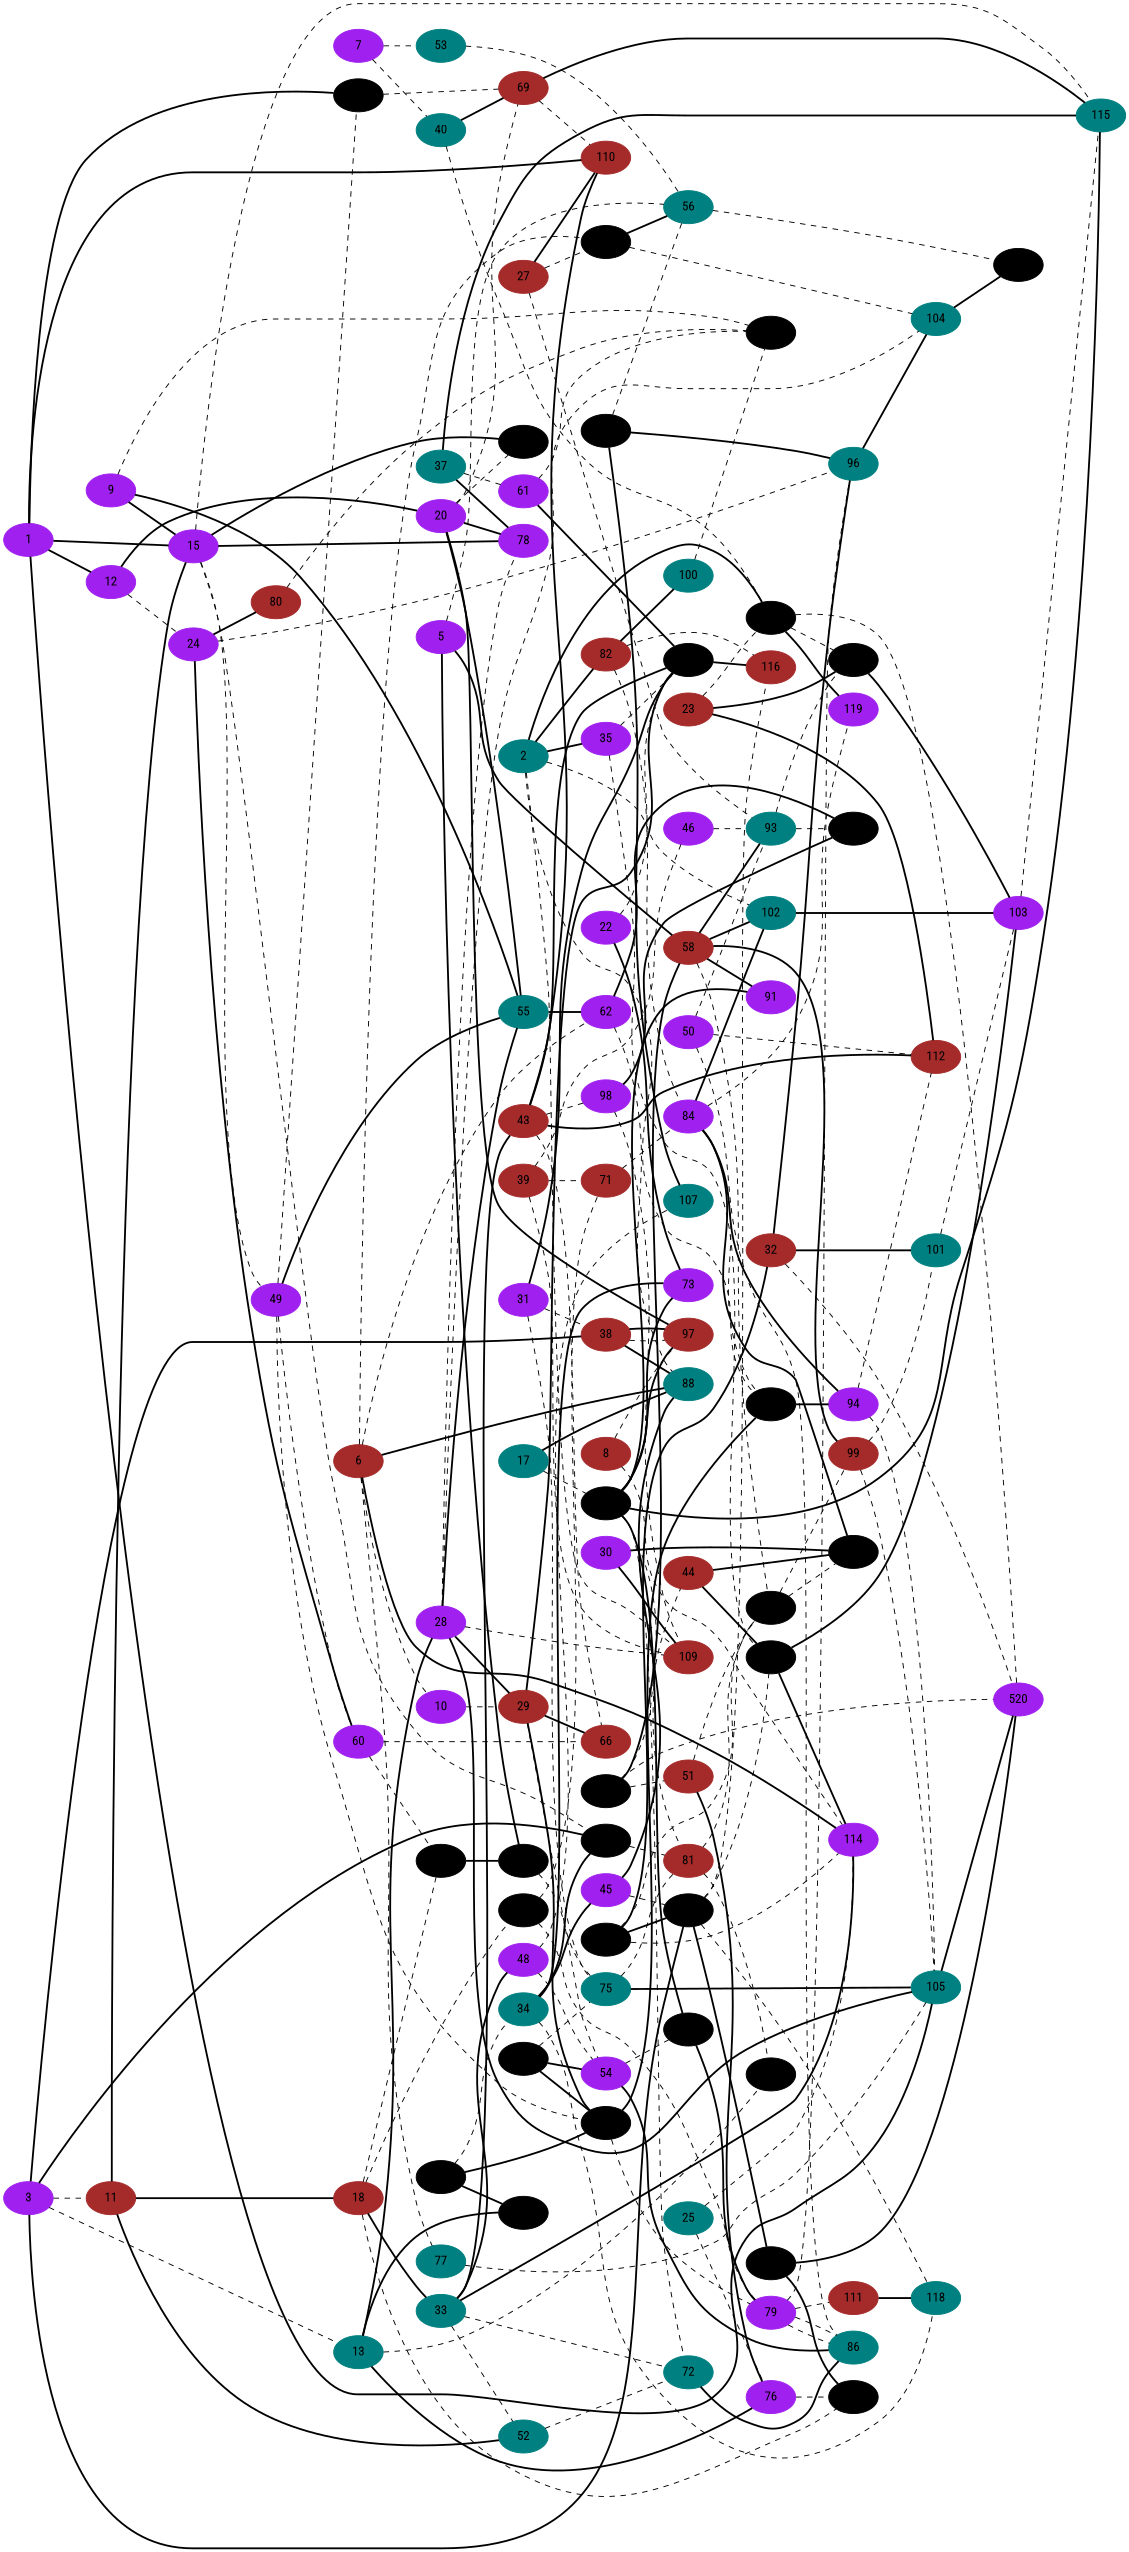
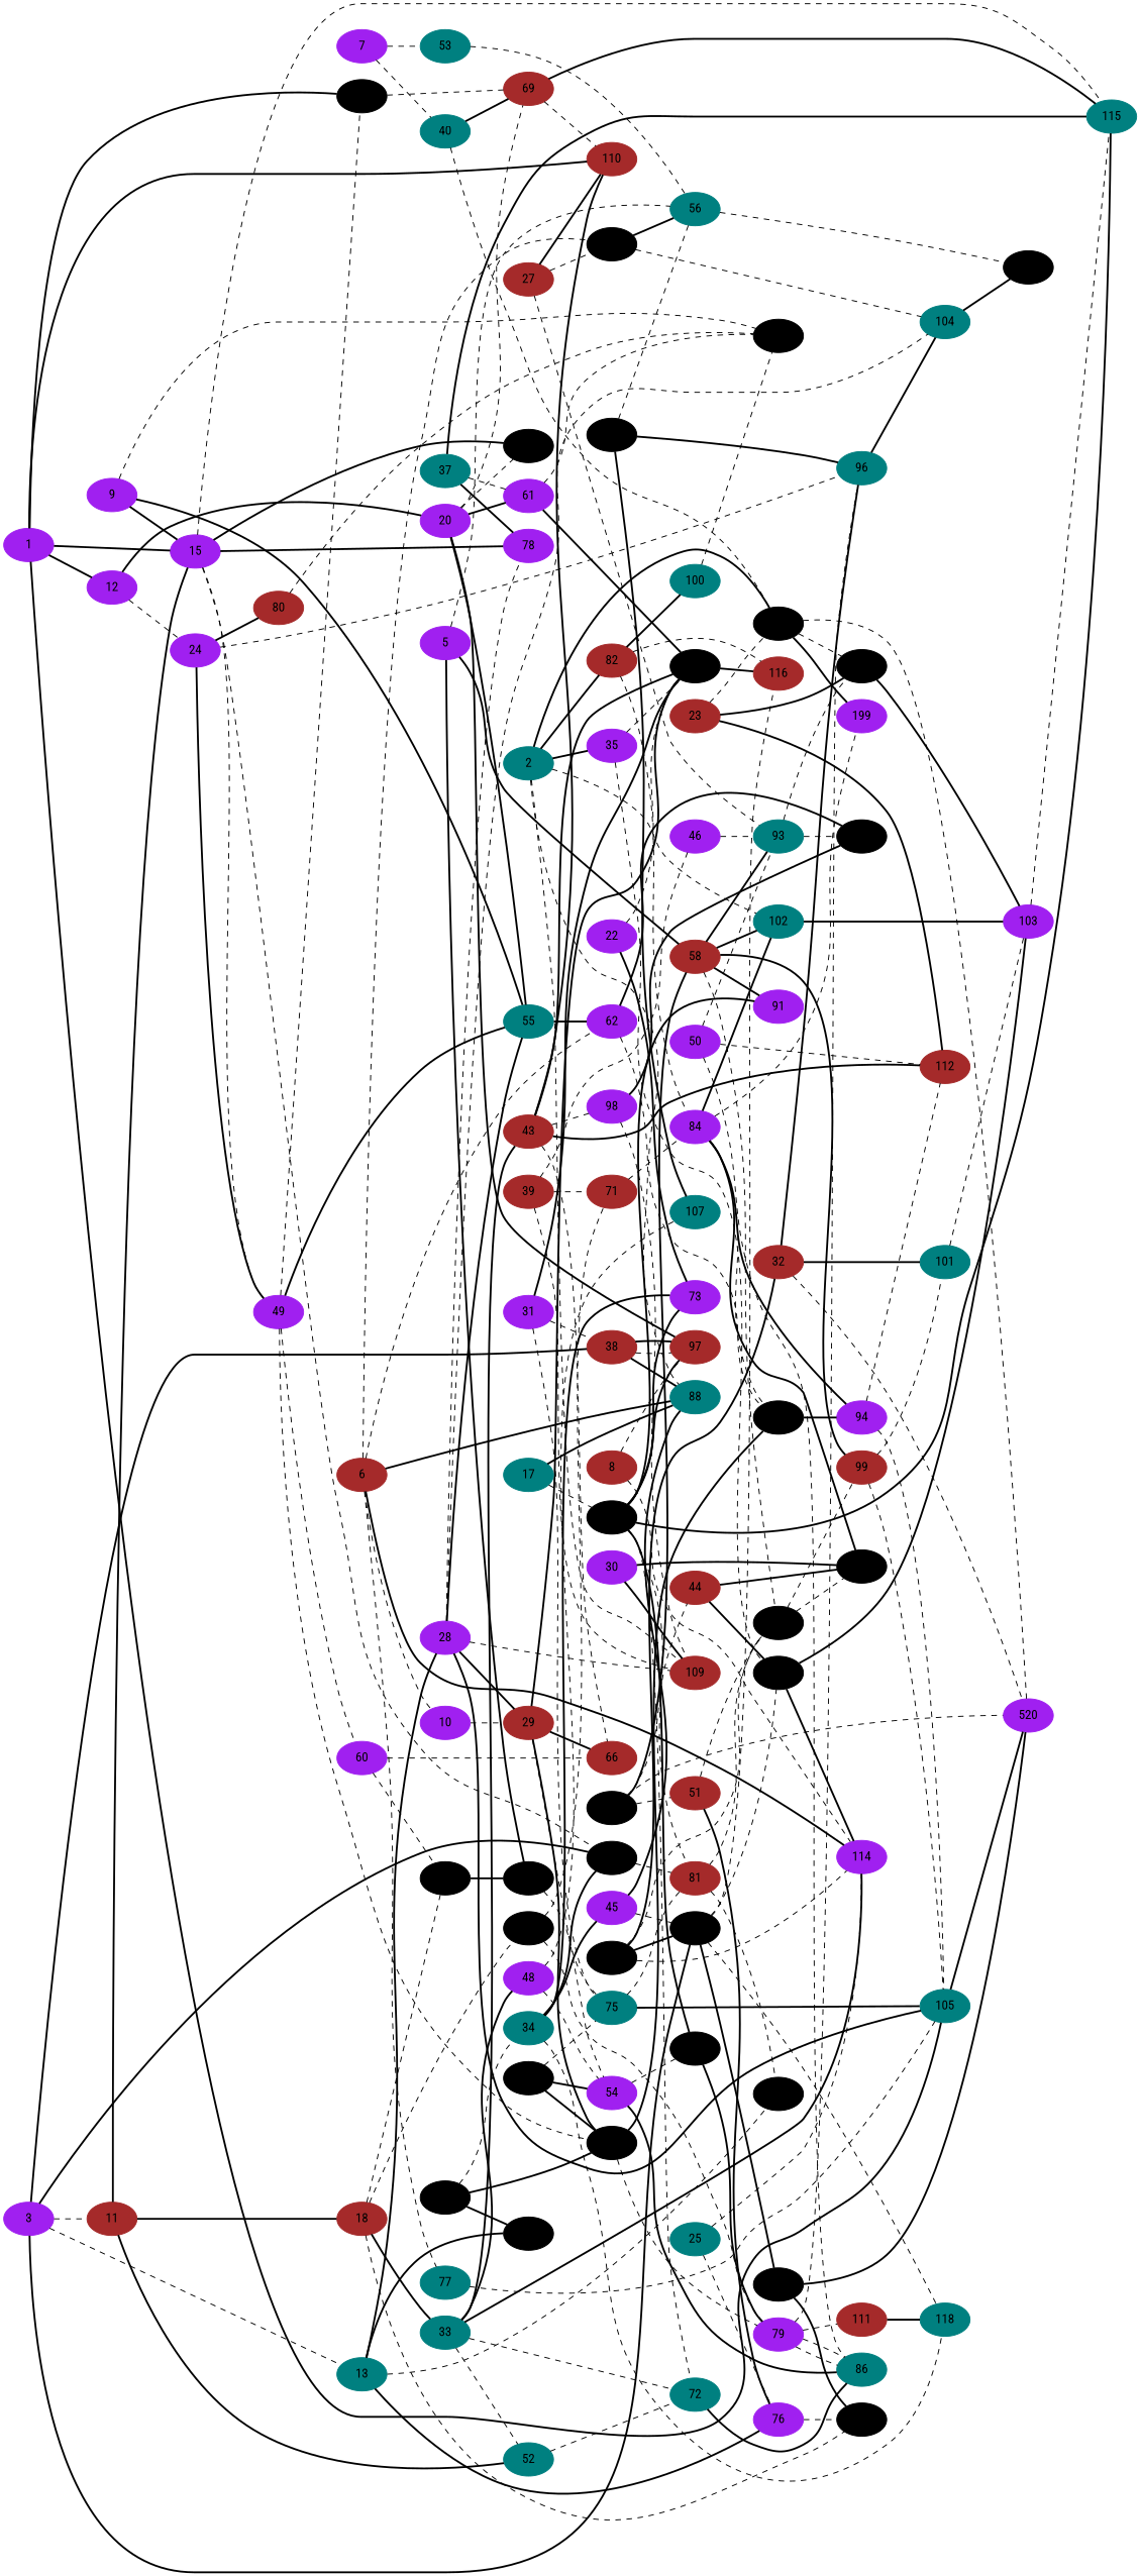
  graph {
    fontname="Roboto Condensed"
    rankdir=LR
    node [color=purple fontname="Roboto Condensed" style=filled]
    edge [fontname="Roboto Condensed" style=dashed]
    1
    12
    15
    68 [color=black]
    105 [color=teal]
    110 [color=brown]
    24
    20
    36 [color=black]
    49
    78
    108 [color=black]
    115 [color=teal]
    69 [color=brown]
    n15 [label=520]
    2 [color=teal]
    35
    82 [color=brown]
    85 [color=black]
    90 [color=black]
    102 [color=teal]
    109 [color=brown]
    63 [color=black]
    67 [color=black]
    116 [color=brown]
    84
    100 [color=teal]
    95 [color=black]
-   119
+   119 [label=199]
    94
    103
    11 [color=brown]
    3
    13 [color=teal]
    38 [color=brown]
    57 [color=black]
    18 [color=brown]
    52 [color=teal]
    28
    41 [color=black]
    76
    89 [color=black]
    81 [color=brown]
    88 [color=teal]
    97 [color=brown]
    118 [color=teal]
    65 [color=black]
    4 [color=black]
    56 [color=teal]
    96 [color=teal]
    107 [color=teal]
    113 [color=black]
    104 [color=teal]
    5
    58 [color=brown]
    70 [color=black]
    87 [color=black]
    91
    93 [color=teal]
    99 [color=brown]
    75 [color=teal]
    6 [color=brown]
    10
    47 [color=black]
    62
    77 [color=teal]
    114
    29 [color=brown]
    106 [color=black]
    40 [color=teal]
    7
    53 [color=teal]
    60
    80 [color=brown]
    8 [color=brown]
    9
    55 [color=teal]
    117 [color=black]
    79
    86 [color=teal]
    111 [color=brown]
    54
    74 [color=black]
    66 [color=brown]
    33 [color=teal]
    42 [color=black]
    64 [color=black]
    83 [color=black]
    72 [color=teal]
    61
    14 [color=black]
    44 [color=brown]
    51 [color=brown]
    92 [color=black]
    16 [color=black]
    59 [color=black]
    17 [color=teal]
    26 [color=black]
    73
    43 [color=brown]
    48
    71 [color=brown]
    19 [color=black]
    34 [color=teal]
    45
    21 [color=black]
    32 [color=brown]
    101 [color=teal]
    22
    23 [color=brown]
    112 [color=brown]
    25 [color=teal]
    27 [color=brown]
    30
    31
    98
    37 [color=teal]
    39 [color=brown]
    46
    50
    1 -- 12 [style=bold]
    1 -- 15 [style=bold]
    1 -- 68 [style=bold]
    1 -- 105 [style=bold]
    1 -- 110 [style=bold]
    12 -- 24
    12 -- 20 [style=bold]
    15 -- 36
    15 -- 49
    15 -- 78 [style=bold]
    15 -- 108 [style=bold]
    15 -- 115
    68 -- 69
    105 -- n15 [style=bold]
    24 -- 96
-   24 -- 60 [style=bold]
+   24 -- 49 [style=bold]
    24 -- 80 [style=bold]
    20 -- 108
    20 -- 69
    20 -- 97 [style=bold]
    20 -- 55 [style=bold]
-   20 -- 78 [style=bold]
+   20 -- 61 [style=bold]
    36 -- 81
    49 -- 68
    49 -- 60
    49 -- 55 [style=bold]
    49 -- 74
    69 -- 110
    69 -- 115 [style=bold]
    2 -- 35 [style=bold]
    2 -- 82 [style=bold]
    2 -- 85 [style=bold]
    2 -- 90
    2 -- 102
    2 -- 109
    35 -- 63
    35 -- 67
    82 -- 116
    82 -- 84
    82 -- 100 [style=bold]
    85 -- n15
    85 -- 95
    85 -- 119 [style=bold]
    90 -- 94 [style=bold]
    102 -- 103 [style=bold]
    63 -- 116 [style=bold]
    67 -- 103 [style=bold]
    67 -- 114 [style=bold]
    84 -- 90
    84 -- 102 [style=bold]
    84 -- 119
    84 -- 94 [style=bold]
    84 -- 92 [style=bold]
    100 -- 117
    95 -- 103 [style=bold]
    94 -- 105
    94 -- 112
    103 -- 115
    11 -- 15 [style=bold]
    11 -- 18 [style=bold]
    11 -- 52 [style=bold]
    3 -- 36 [style=bold]
    3 -- 11
    3 -- 13
    3 -- 38 [style=bold]
    3 -- 57 [style=bold]
    13 -- 28 [style=bold]
    13 -- 41 [style=bold]
    13 -- 76 [style=bold]
    13 -- 89
    38 -- 88 [style=bold]
    38 -- 97
    38 -- 97 [style=bold]
    57 -- 67
    57 -- 116
    57 -- 118
    57 -- 65 [style=bold]
    18 -- 33 [style=bold]
    18 -- 42
    18 -- 64
    18 -- 83
    52 -- 72
    28 -- 105 [style=bold]
    28 -- 78
    28 -- 109
    28 -- 104
    28 -- 29 [style=bold]
    28 -- 55 [style=bold]
    76 -- 83
    81 -- 89
    81 -- 87
    65 -- n15 [style=bold]
    65 -- 83 [style=bold]
    4 -- 56
    4 -- 96 [style=bold]
    4 -- 107 [style=bold]
    56 -- 113
    96 -- 104 [style=bold]
    104 -- 113 [style=bold]
    5 -- 56
    5 -- 58 [style=bold]
    5 -- 70 [style=bold]
    58 -- 102 [style=bold]
    58 -- 87
    58 -- 91 [style=bold]
    58 -- 93 [style=bold]
    58 -- 99 [style=bold]
    70 -- 75
    87 -- 99
    87 -- 92
    93 -- 95
    93 -- 106
    99 -- 105
    99 -- 101
    75 -- 105 [style=bold]
    75 -- 81
    6 -- 88 [style=bold]
    6 -- 10
    6 -- 47
    6 -- 62
    6 -- 77
    6 -- 114 [style=bold]
    10 -- 29
    47 -- 56 [style=bold]
    47 -- 104
    62 -- 88
    62 -- 106 [style=bold]
    77 -- 105
    29 -- 63 [style=bold]
    29 -- 54
    29 -- 74 [style=bold]
    29 -- 66 [style=bold]
    40 -- 69 [style=bold]
    40 -- 85
    7 -- 40
    7 -- 53
    53 -- 56
    60 -- 66
    60 -- 64
    80 -- 117
    8 -- 97
    8 -- 114
    9 -- 15 [style=bold]
    9 -- 55 [style=bold]
    9 -- 117
    55 -- 62 [style=bold]
    79 -- 96
    79 -- 86
    79 -- 86
    79 -- 111
    111 -- 118 [style=bold]
    54 -- 86 [style=bold]
    54 -- 59
    74 -- 90 [style=bold]
    74 -- 79
    33 -- 52
    33 -- 114 [style=bold]
    33 -- 72
    33 -- 43 [style=bold]
    33 -- 48 [style=bold]
    42 -- 79
    42 -- 71
    64 -- 70 [style=bold]
    72 -- 86 [style=bold]
    61 -- 63 [style=bold]
    61 -- 117
    14 -- n15
    14 -- 58 [style=bold]
    14 -- 44
    14 -- 51
    44 -- 67 [style=bold]
    44 -- 92 [style=bold]
    51 -- 76 [style=bold]
    51 -- 87
    16 -- 75
    16 -- 54 [style=bold]
    16 -- 74 [style=bold]
    59 -- 79 [style=bold]
    17 -- 88 [style=bold]
    17 -- 26
    26 -- 115 [style=bold]
    26 -- 81
    26 -- 97 [style=bold]
    26 -- 91 [style=bold]
    26 -- 72
    26 -- 59 [style=bold]
    26 -- 73 [style=bold]
    43 -- 110 [style=bold]
    43 -- 63 [style=bold]
    43 -- 66
    43 -- 112 [style=bold]
    43 -- 98
    48 -- 107
    48 -- 54
    71 -- 84
    19 -- 41 [style=bold]
    19 -- 74 [style=bold]
    19 -- 34
    34 -- 36 [style=bold]
    34 -- 118
    34 -- 73 [style=bold]
    34 -- 45 [style=bold]
    45 -- 57
    45 -- 88 [style=bold]
    21 -- 57 [style=bold]
    21 -- 87
    21 -- 114
    21 -- 32 [style=bold]
    32 -- n15
    32 -- 96 [style=bold]
    32 -- 101 [style=bold]
    101 -- 103
    22 -- 63
    22 -- 73 [style=bold]
    23 -- 85
    23 -- 95 [style=bold]
    23 -- 112 [style=bold]
    25 -- 76
    25 -- 114
    27 -- 110 [style=bold]
    27 -- 93
    27 -- 47
    30 -- 109 [style=bold]
    30 -- 92 [style=bold]
    31 -- 63 [style=bold]
    31 -- 38
    31 -- 75
    98 -- 109
    98 -- 106 [style=bold]
    37 -- 78 [style=bold]
    37 -- 115 [style=bold]
    37 -- 61
    39 -- 109
    39 -- 71
    39 -- 46
    46 -- 93
    50 -- 93
    50 -- 86
    50 -- 112
  }
